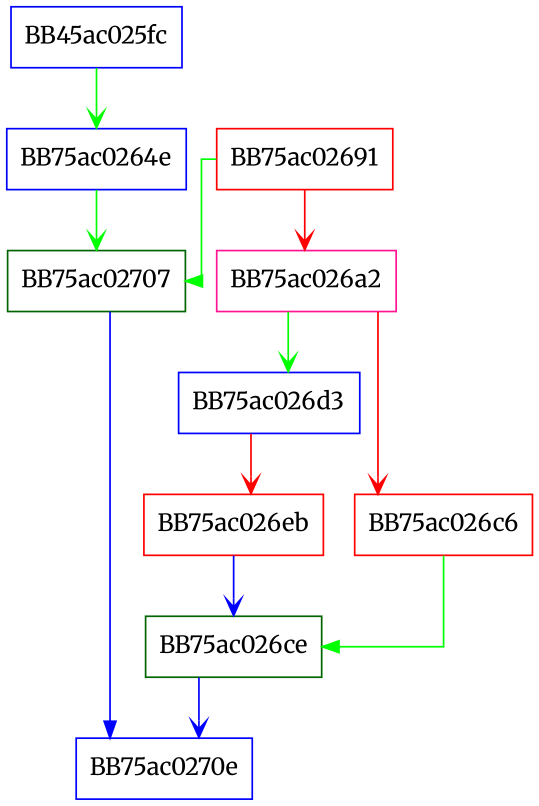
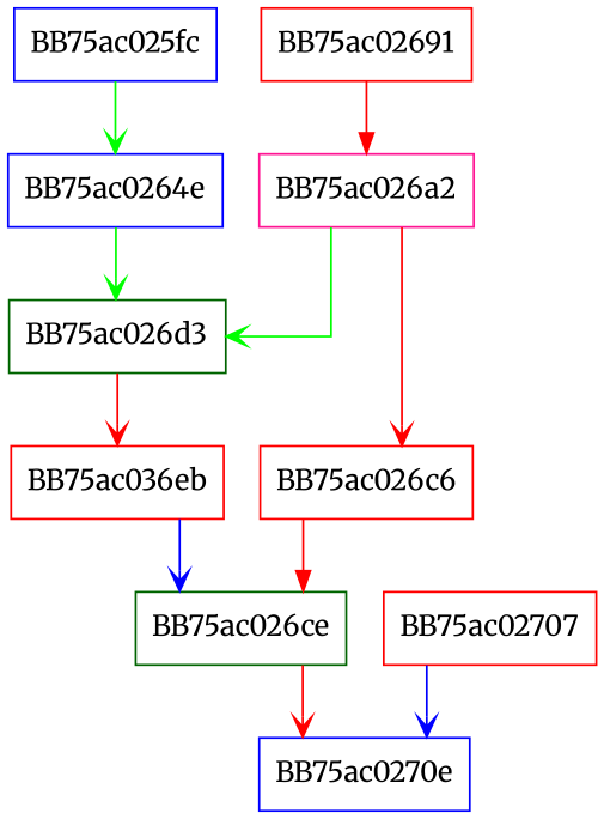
  digraph {
    fontname=Merriweather
    splines=ortho
    node [color=red fontname=Merriweather shape=box]
    edge [arrowhead=vee color=green fontname=Merriweather]
-   BB75ac025fc [color=blue label=BB45ac025fc]
+   BB75ac025fc [color=blue]
    BB75ac0264e [color=blue]
-   BB75ac02707 [color=darkgreen]
+   BB75ac02707
    BB75ac0270e [color=blue]
    BB75ac026ce [color=darkgreen]
-   BB75ac026eb
+   BB75ac026eb [label=BB75ac036eb]
    BB75ac02691
    BB75ac026a2 [color=deeppink]
-   BB75ac026d3 [color=blue]
+   BB75ac026d3 [color=darkgreen]
    BB75ac026c6
    BB75ac025fc -> BB75ac0264e
-   BB75ac0264e -> BB75ac02707
-   BB75ac02707 -> BB75ac0270e [arrowhead=normal color=blue]
-   BB75ac026ce -> BB75ac0270e [color=blue]
+   BB75ac0264e -> BB75ac026d3
+   BB75ac02707 -> BB75ac0270e [color=blue]
+   BB75ac026ce -> BB75ac0270e [color=red]
    BB75ac026eb -> BB75ac026ce [color=blue]
-   BB75ac02691 -> BB75ac02707 [arrowhead=normal]
-   BB75ac02691 -> BB75ac026a2 [color=red]
+   BB75ac02691 -> BB75ac026a2 [arrowhead=normal color=red]
    BB75ac026a2 -> BB75ac026d3
    BB75ac026a2 -> BB75ac026c6 [color=red]
    BB75ac026d3 -> BB75ac026eb [color=red]
-   BB75ac026c6 -> BB75ac026ce [arrowhead=normal]
+   BB75ac026c6 -> BB75ac026ce [arrowhead=normal color=red]
  }
